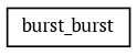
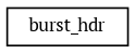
  digraph {
    rankdir=LR
    fontname="PT Serif"
-   n1 [color=black fillcolor=white fontname="PT Serif" fontsize=10 height=0.2 label=burst_burst shape=record style=filled width=0.4]
+   n1 [color=black fillcolor=white fontname="PT Serif" fontsize=10 height=0.2 label=burst_hdr shape=record style=filled width=0.4]
  }
